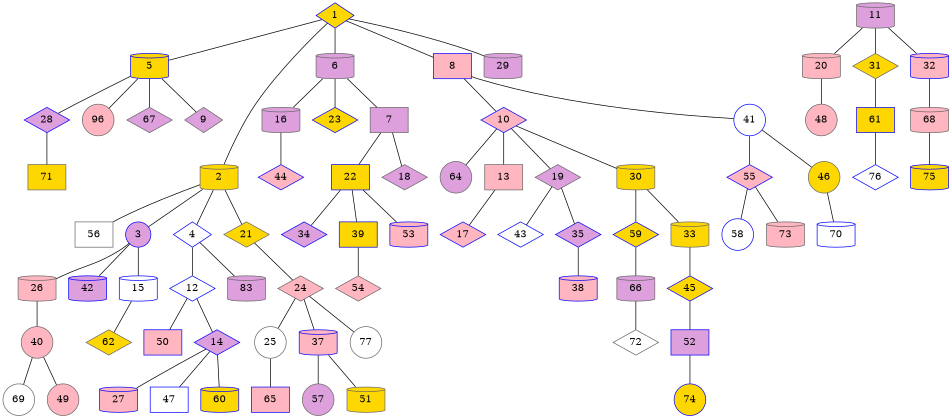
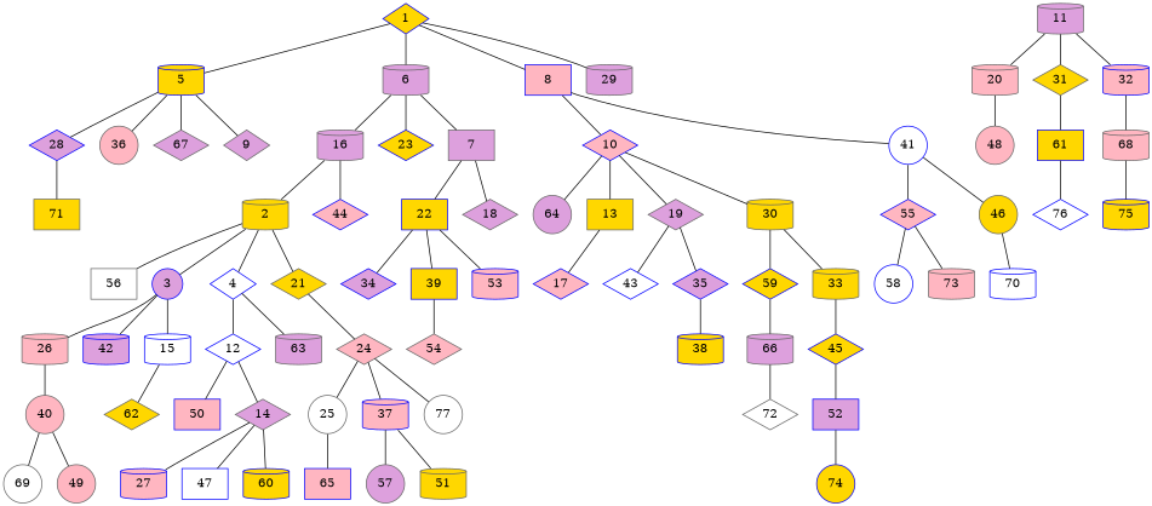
  graph {
    node [color=gray40 fillcolor=gold shape=diamond style=filled]
    2 [shape=cylinder]
    1 [color=blue]
    5 [color=blue shape=cylinder]
    6 [fillcolor=plum shape=cylinder]
    8 [color=blue fillcolor=lightpink shape=box]
    29 [fillcolor=plum shape=cylinder]
    3 [color=blue fillcolor=plum shape=circle]
    4 [color=blue fillcolor=white]
    21
    56 [fillcolor=white shape=box]
    9 [fillcolor=plum]
    28 [color=blue fillcolor=plum]
-   36 [fillcolor=lightpink shape=circle label=96]
+   36 [fillcolor=lightpink shape=circle]
    67 [fillcolor=plum]
    7 [fillcolor=plum shape=box]
    16 [fillcolor=plum shape=cylinder]
    23 [color=blue]
    10 [color=blue fillcolor=lightpink]
    41 [color=blue fillcolor=white shape=circle]
    15 [color=blue fillcolor=white shape=cylinder]
    26 [fillcolor=lightpink shape=cylinder]
    42 [color=blue fillcolor=plum shape=cylinder]
    12 [color=blue fillcolor=white]
-   63 [fillcolor=plum shape=cylinder label=83]
+   63 [fillcolor=plum shape=cylinder]
    24 [fillcolor=lightpink]
    62
    40 [fillcolor=lightpink shape=circle]
-   14 [color=blue fillcolor=plum]
+   14 [fillcolor=plum]
    50 [color=blue fillcolor=lightpink shape=box]
    71 [shape=box]
    18 [fillcolor=plum]
    22 [color=blue shape=box]
    44 [color=blue fillcolor=lightpink]
    34 [color=blue fillcolor=plum]
    39 [color=blue shape=box]
    53 [color=blue fillcolor=lightpink shape=cylinder]
-   13 [fillcolor=lightpink shape=box]
+   13 [shape=box]
    19 [fillcolor=plum]
    30 [shape=cylinder]
    64 [fillcolor=plum shape=circle]
    46 [shape=circle]
    55 [color=blue fillcolor=lightpink]
    11 [fillcolor=plum shape=cylinder]
    20 [fillcolor=lightpink shape=cylinder]
    31
    32 [color=blue fillcolor=lightpink shape=cylinder]
    17 [color=blue fillcolor=lightpink]
    35 [color=blue fillcolor=plum]
    43 [color=blue fillcolor=white]
    33 [shape=cylinder]
    59 [color=blue]
    48 [fillcolor=lightpink shape=circle]
    61 [color=blue shape=box]
    68 [fillcolor=lightpink shape=cylinder]
    27 [color=blue fillcolor=lightpink shape=cylinder]
    47 [color=blue fillcolor=white shape=box]
    60 [color=blue shape=cylinder]
-   38 [color=blue fillcolor=lightpink shape=cylinder]
+   38 [color=blue shape=cylinder]
    25 [fillcolor=white shape=circle]
    37 [color=blue fillcolor=lightpink shape=cylinder]
    77 [fillcolor=white shape=circle]
    54 [fillcolor=lightpink]
    65 [color=blue fillcolor=lightpink shape=box]
    51 [shape=cylinder]
    57 [fillcolor=plum shape=circle]
    49 [fillcolor=lightpink shape=circle]
    69 [fillcolor=white shape=circle]
    45 [color=blue]
    66 [fillcolor=plum shape=cylinder]
    76 [color=blue fillcolor=white]
    75 [color=blue shape=cylinder]
    52 [color=blue fillcolor=plum shape=box]
    70 [color=blue fillcolor=white shape=cylinder]
    58 [color=blue fillcolor=white shape=circle]
    73 [fillcolor=lightpink shape=cylinder]
    74 [color=blue shape=circle]
    72 [fillcolor=white]
    2 -- 3
    2 -- 4
    2 -- 21
    2 -- 56
-   1 -- 2
+   16 -- 2
    1 -- 5
    1 -- 6
    1 -- 8
    1 -- 29
    5 -- 9
    5 -- 28
    5 -- 36
    5 -- 67
    6 -- 7
    6 -- 16
    6 -- 23
    8 -- 10
    8 -- 41
    3 -- 15
    3 -- 26
    3 -- 42
    4 -- 12
    4 -- 63
    21 -- 24
    28 -- 71
    7 -- 18
    7 -- 22
    16 -- 44
    10 -- 13
    10 -- 19
    10 -- 30
    10 -- 64
    41 -- 46
    41 -- 55
    15 -- 62
    26 -- 40
    12 -- 14
    12 -- 50
    24 -- 25
    24 -- 37
    24 -- 77
    40 -- 49
    40 -- 69
    14 -- 27
    14 -- 47
    14 -- 60
    22 -- 34
    22 -- 39
    22 -- 53
    39 -- 54
    13 -- 17
    19 -- 35
    19 -- 43
    30 -- 33
    30 -- 59
    46 -- 70
    55 -- 58
    55 -- 73
    11 -- 20
    11 -- 31
    11 -- 32
    20 -- 48
    31 -- 61
    32 -- 68
    35 -- 38
    33 -- 45
    59 -- 66
    61 -- 76
    68 -- 75
    25 -- 65
    37 -- 51
    37 -- 57
    45 -- 52
    66 -- 72
    52 -- 74
  }
